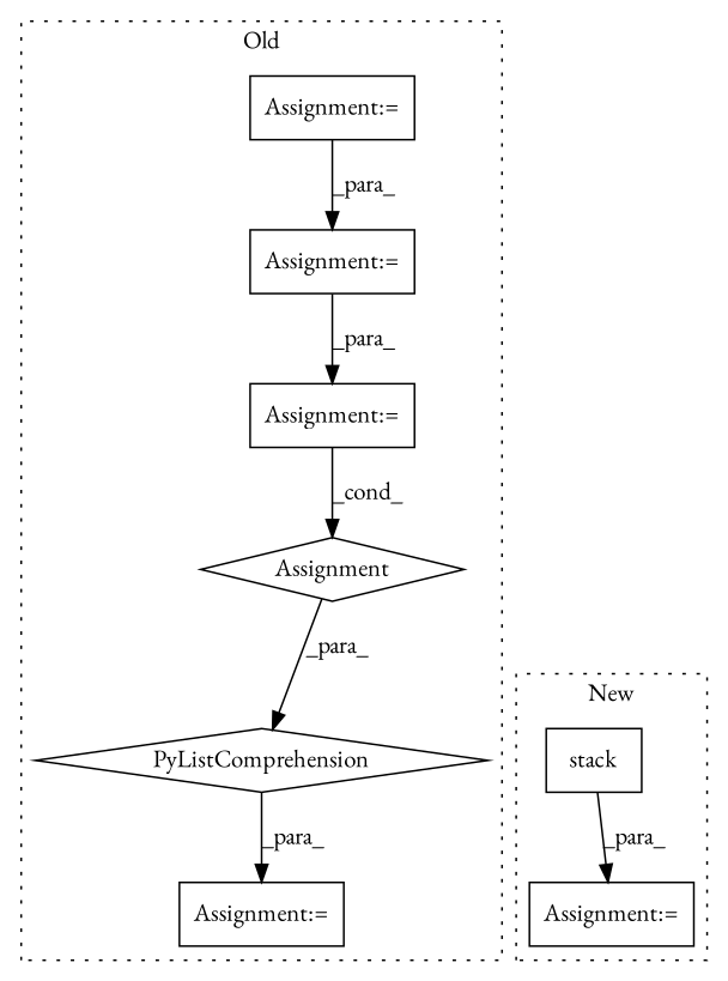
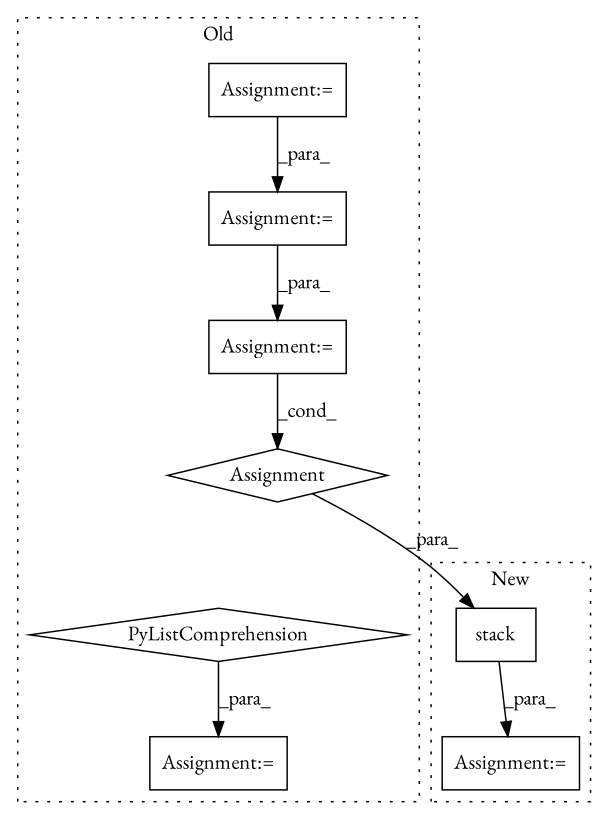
  digraph {
    fontname="EB Garamond"
    node [a=7 fontname="EB Garamond" l=1 s=9300 shape=box]
    edge [fontname="EB Garamond"]
    n1 [a=109 l=124 label=PyListComprehension s=9220 shape=diamond]
    n2 [a=113 l=36 label=Assignment shape=diamond]
    n3 [l=36 label="Assignment:="]
    n4 [label="Assignment:=" s=9409]
    n5 [l=26 label="Assignment:=" s=8885]
    n6 [label="Assignment:=" s=8320]
    n7 [a=32 l="6,1" label=stack s="9408,9421"]
    n8 [label="Assignment:=" s=9399]
    subgraph cluster_1 {
      label=Old
      style=dotted
      n1
      n2
      n3
      n4
      n5
      n6
    }
    subgraph cluster_2 {
      label=New
      style=dotted
      n7
      n8
    }
    n1 -> n4 [label=_para_]
-   n2 -> n1 [label=_para_]
+   n2 -> n7 [label=_para_]
    n3 -> n2 [label=_cond_]
    n5 -> n3 [label=_para_]
    n6 -> n5 [label=_para_]
    n7 -> n8 [label=_para_]
  }
